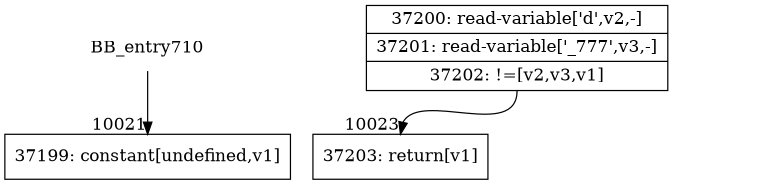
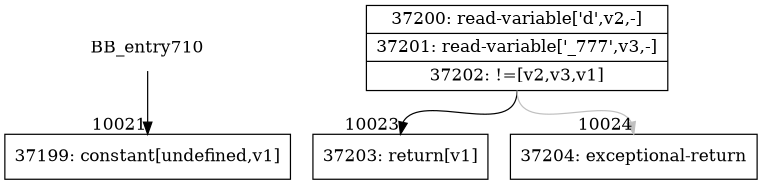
  digraph {
    rankdir=TD
    node [shape=record]
    edge [headport=n tailport=s]
    n1 [label=BB_entry710 shape=none]
    n2 [label="{37199: constant[undefined,v1]}"]
    n3 [label="{37200: read-variable['d',v2,-]|37201: read-variable['_777',v3,-]|37202: !=[v2,v3,v1]}"]
    n4 [label="{37203: return[v1]}"]
+   n5 [label="{37204: exceptional-return}"]
    n1 -> n2 [headlabel="    10021"]
    n3 -> n4 [headlabel="      10023"]
+   n3 -> n5 [color=gray headlabel="      10024"]
  }
